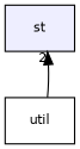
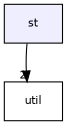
  digraph {
    compound=true
    node [fontname=Helvetica fontsize=10 shape=box]
    n1 [fillcolor="#eeeeff" label=st pencolor=black style=filled]
    n2 [label=util]
-   n2 -> n1 [headlabel=2 labeldistance=1.5 labelfontname=Helvetica labelfontsize=10]
+   n1 -> n2 [headlabel=2 labeldistance=1.5 labelfontname=Helvetica labelfontsize=10]
  }
